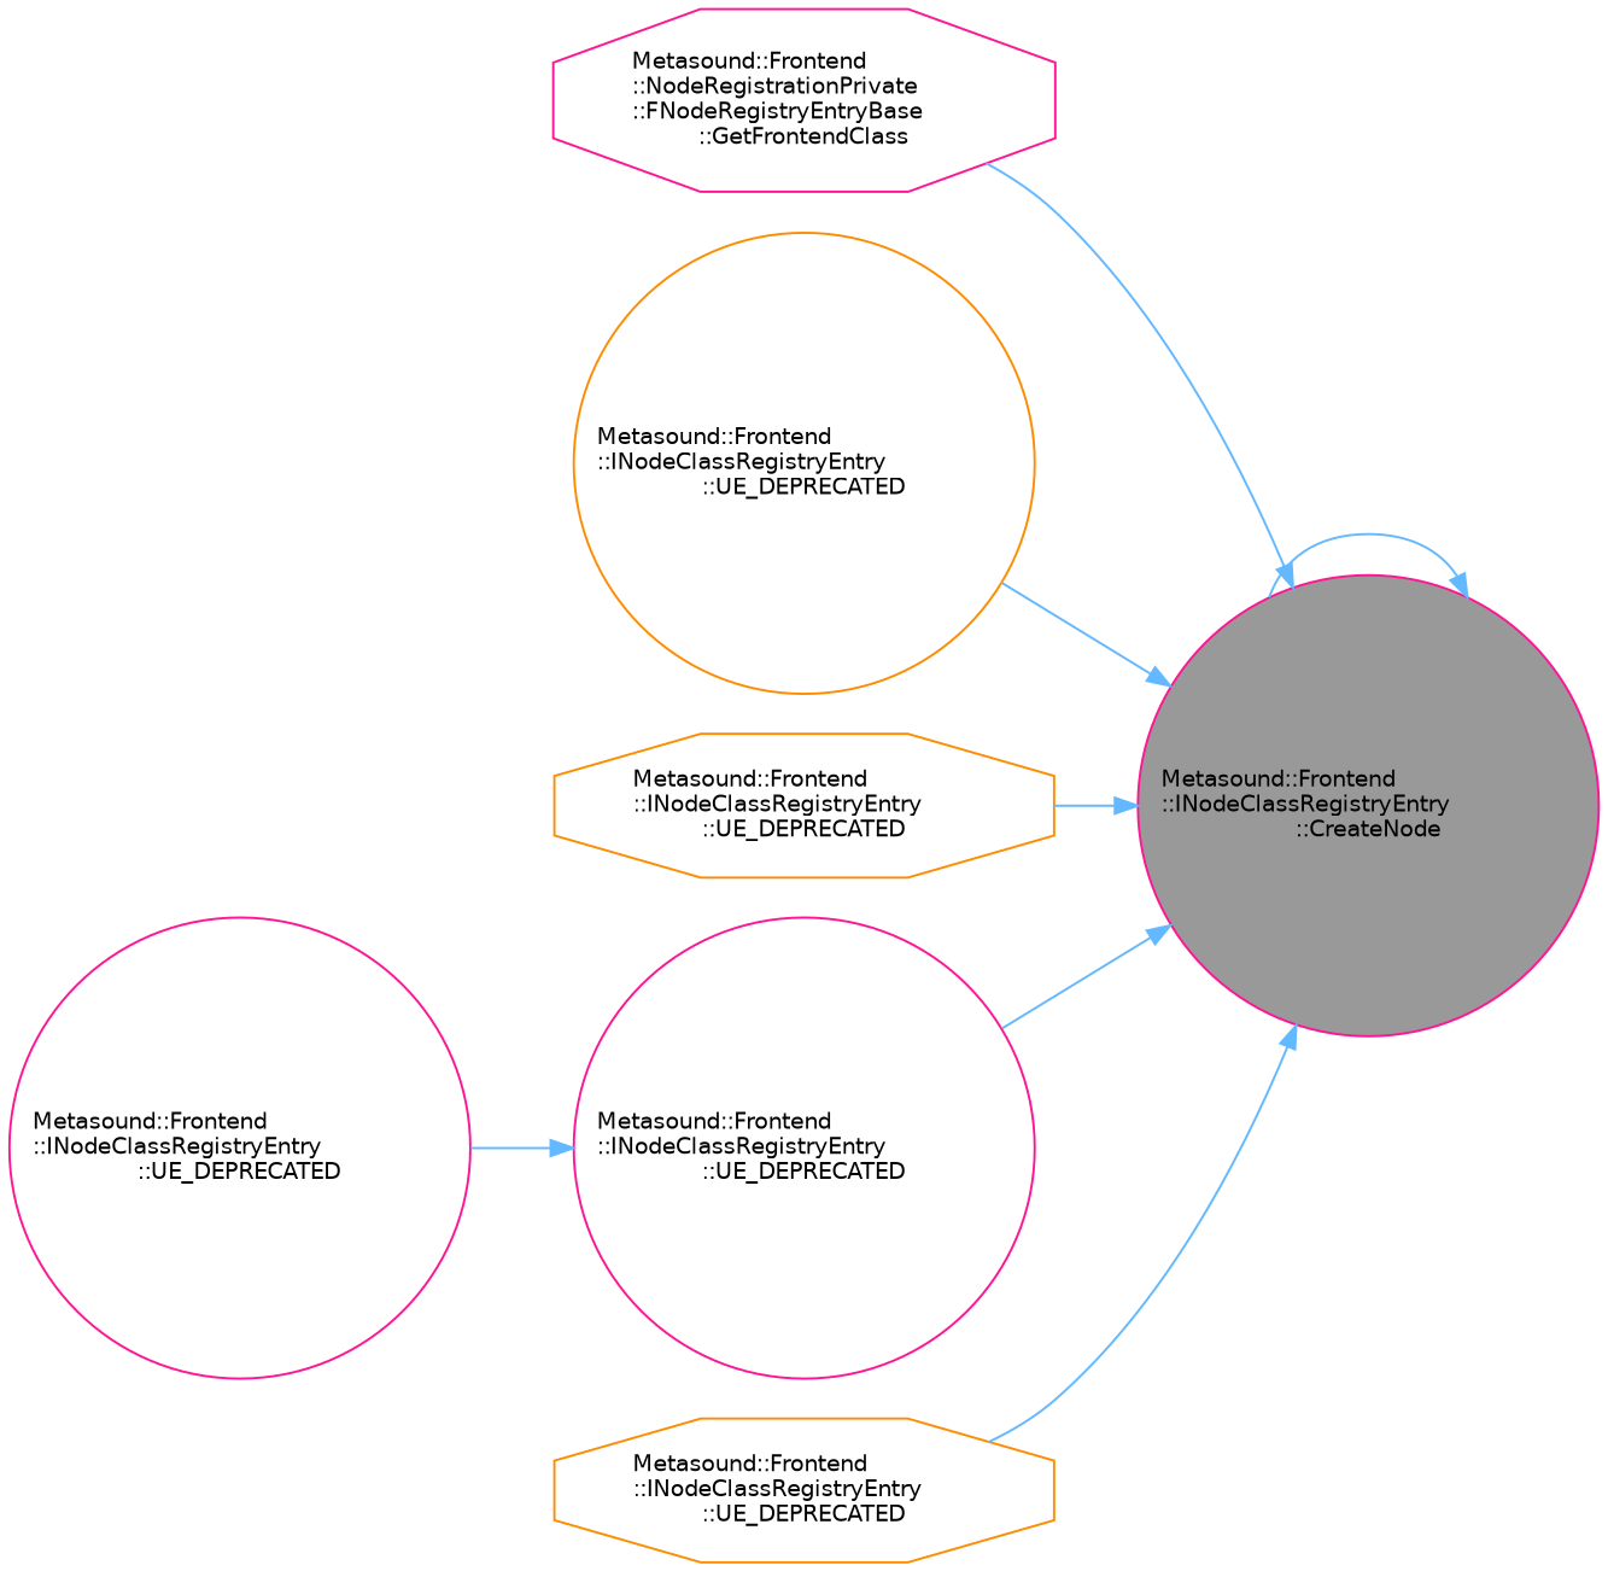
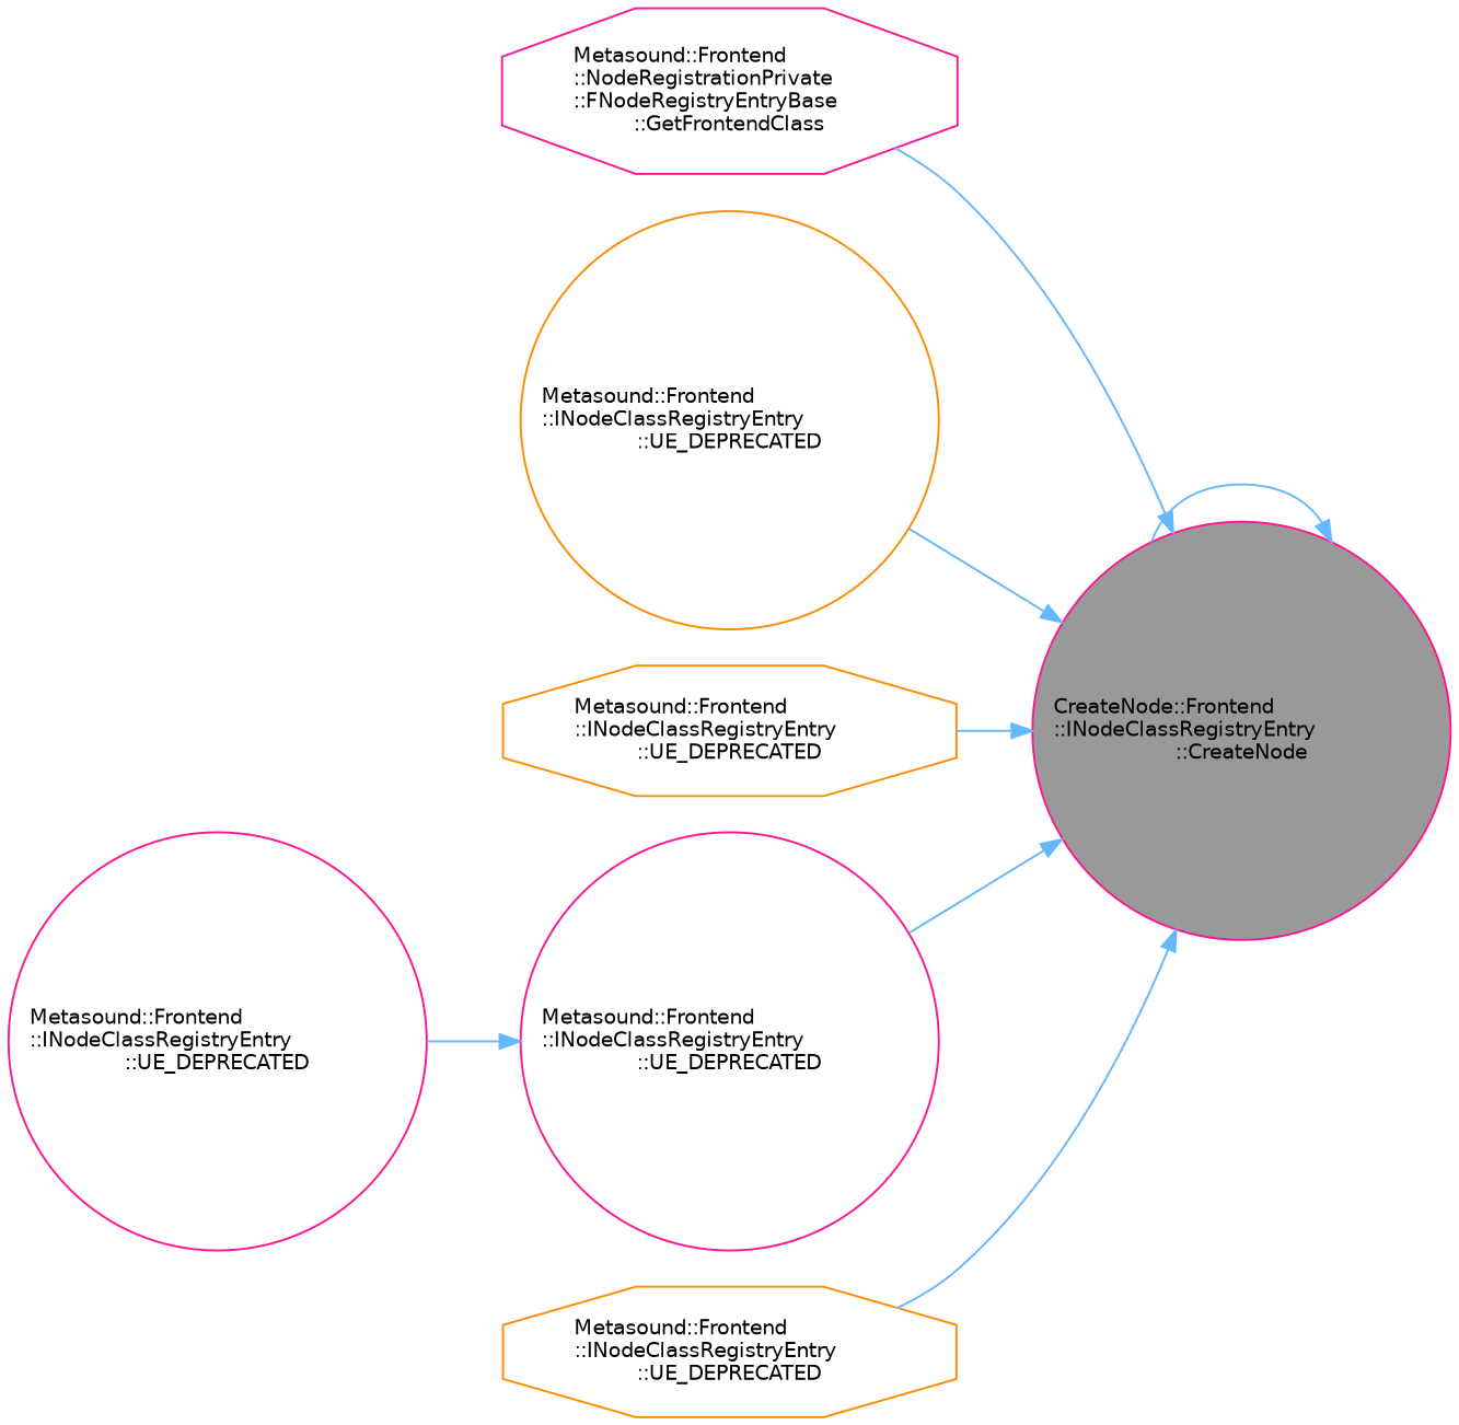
  digraph {
    rankdir=RL
    node [color=deeppink fillcolor=white fontname=Helvetica fontsize=10 shape=circle style=filled]
    edge [color=steelblue1 dir=back fontname=Helvetica fontsize=10 labelfontname=Helvetica labelfontsize=10 style=solid]
-   n1 [fillcolor=grey60 fontcolor=black height=0.2 label="Metasound::Frontend\l::INodeClassRegistryEntry\l::CreateNode" width=0.4]
+   n1 [fillcolor=grey60 fontcolor=black height=0.2 label="CreateNode::Frontend\l::INodeClassRegistryEntry\l::CreateNode" width=0.4]
    n2 [height=0.2 label="Metasound::Frontend\l::NodeRegistrationPrivate\l::FNodeRegistryEntryBase\l::GetFrontendClass" shape=octagon width=0.4]
    n3 [color=darkorange height=0.2 label="Metasound::Frontend\l::INodeClassRegistryEntry\l::UE_DEPRECATED" width=0.4]
    n4 [color=darkorange height=0.2 label="Metasound::Frontend\l::INodeClassRegistryEntry\l::UE_DEPRECATED" shape=octagon width=0.4]
    n5 [height=0.2 label="Metasound::Frontend\l::INodeClassRegistryEntry\l::UE_DEPRECATED" width=0.4]
    n6 [color=darkorange height=0.2 label="Metasound::Frontend\l::INodeClassRegistryEntry\l::UE_DEPRECATED" shape=octagon width=0.4]
    n7 [height=0.2 label="Metasound::Frontend\l::INodeClassRegistryEntry\l::UE_DEPRECATED" width=0.4]
    n1 -> n1
    n1 -> n2
    n1 -> n3
    n1 -> n4
    n1 -> n5
    n1 -> n6
    n5 -> n7
  }
